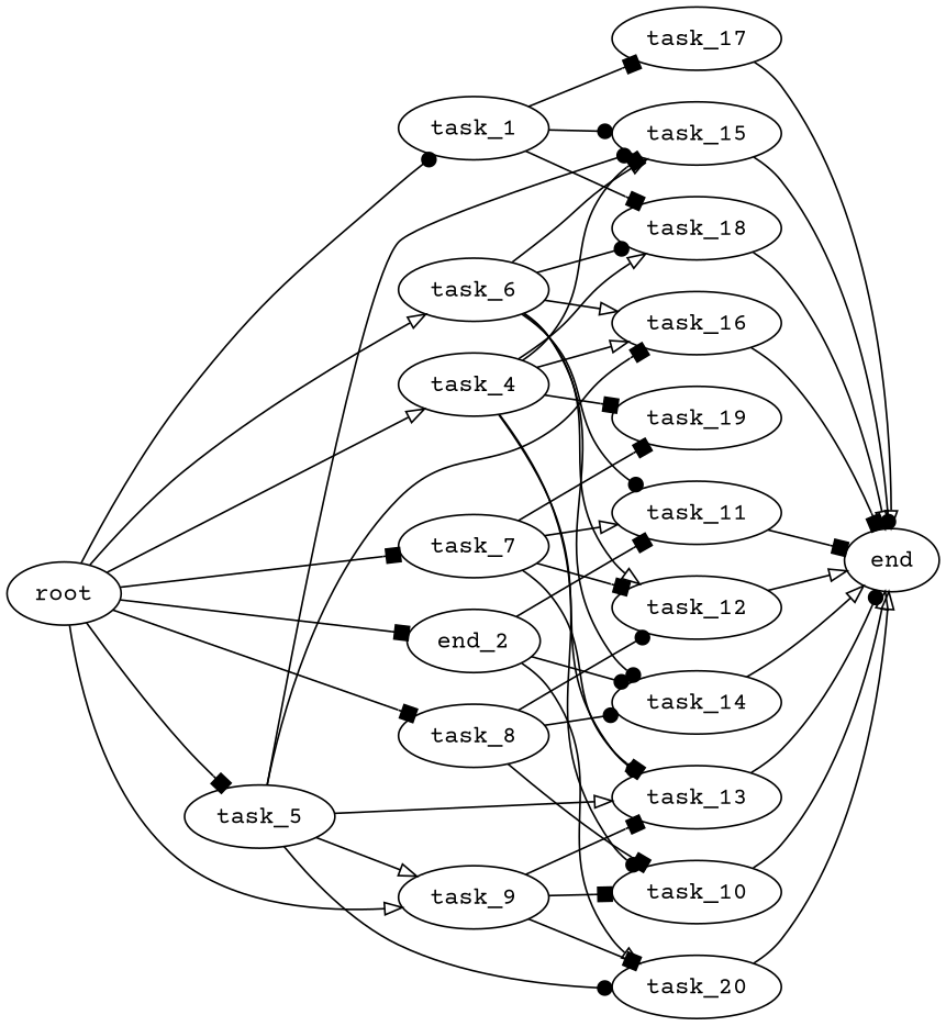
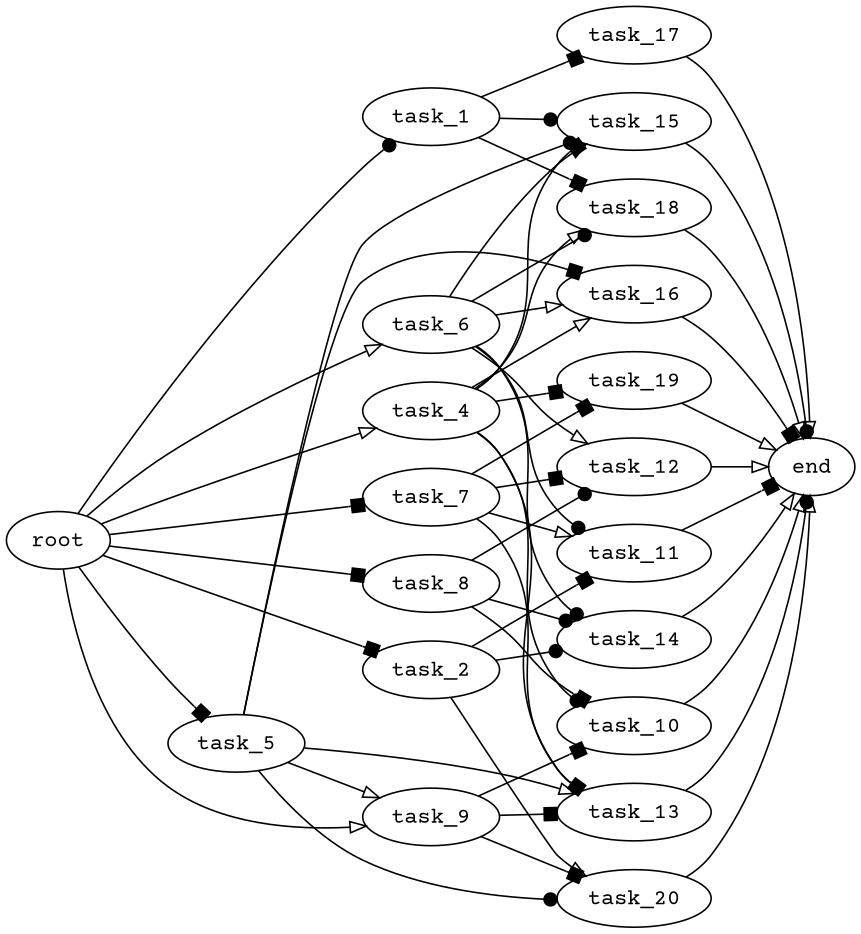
  digraph {
    fontname="Courier Prime"
    rankdir=LR
    node [fontname="Courier Prime"]
    edge [arrowhead=box fontname="Courier Prime"]
    root
    task_1
-   task_2 [label=end_2]
+   task_2
    task_4
    task_5
    task_6
    task_7
    task_8
    task_9
    task_15
    task_17
    task_18
    task_11
    task_14
    task_20
    task_10
    task_13
    task_16
    task_19
    task_12
    end
    root -> task_1 [arrowhead=dot]
    root -> task_2
    root -> task_4 [arrowhead=onormal]
    root -> task_5
    root -> task_6 [arrowhead=onormal]
    root -> task_7
    root -> task_8
    root -> task_9 [arrowhead=onormal]
    task_1 -> task_15 [arrowhead=dot]
    task_1 -> task_17
    task_1 -> task_18
    task_2 -> task_11
    task_2 -> task_14 [arrowhead=dot]
    task_2 -> task_20 [arrowhead=onormal]
    task_4 -> task_15
    task_4 -> task_18 [arrowhead=onormal]
    task_4 -> task_10 [arrowhead=dot]
    task_4 -> task_13 [arrowhead=dot]
    task_4 -> task_16 [arrowhead=onormal]
    task_4 -> task_19
    task_5 -> task_9 [arrowhead=onormal]
    task_5 -> task_15 [arrowhead=dot]
    task_5 -> task_20 [arrowhead=dot]
    task_5 -> task_13 [arrowhead=onormal]
    task_5 -> task_16
    task_6 -> task_15 [arrowhead=onormal]
    task_6 -> task_18 [arrowhead=dot]
    task_6 -> task_11 [arrowhead=dot]
    task_6 -> task_14 [arrowhead=dot]
    task_6 -> task_16 [arrowhead=onormal]
    task_6 -> task_12 [arrowhead=onormal]
    task_7 -> task_11 [arrowhead=onormal]
    task_7 -> task_13
    task_7 -> task_19
    task_7 -> task_12
    task_8 -> task_14 [arrowhead=dot]
    task_8 -> task_10
    task_8 -> task_12 [arrowhead=dot]
    task_9 -> task_20
    task_9 -> task_10
    task_9 -> task_13
    task_15 -> end [arrowhead=dot]
    task_17 -> end [arrowhead=onormal]
    task_18 -> end [arrowhead=onormal]
    task_11 -> end
    task_14 -> end [arrowhead=onormal]
    task_20 -> end [arrowhead=onormal]
    task_10 -> end [arrowhead=onormal]
    task_13 -> end [arrowhead=dot]
    task_16 -> end
+   task_19 -> end [arrowhead=onormal]
    task_12 -> end [arrowhead=onormal]
  }
